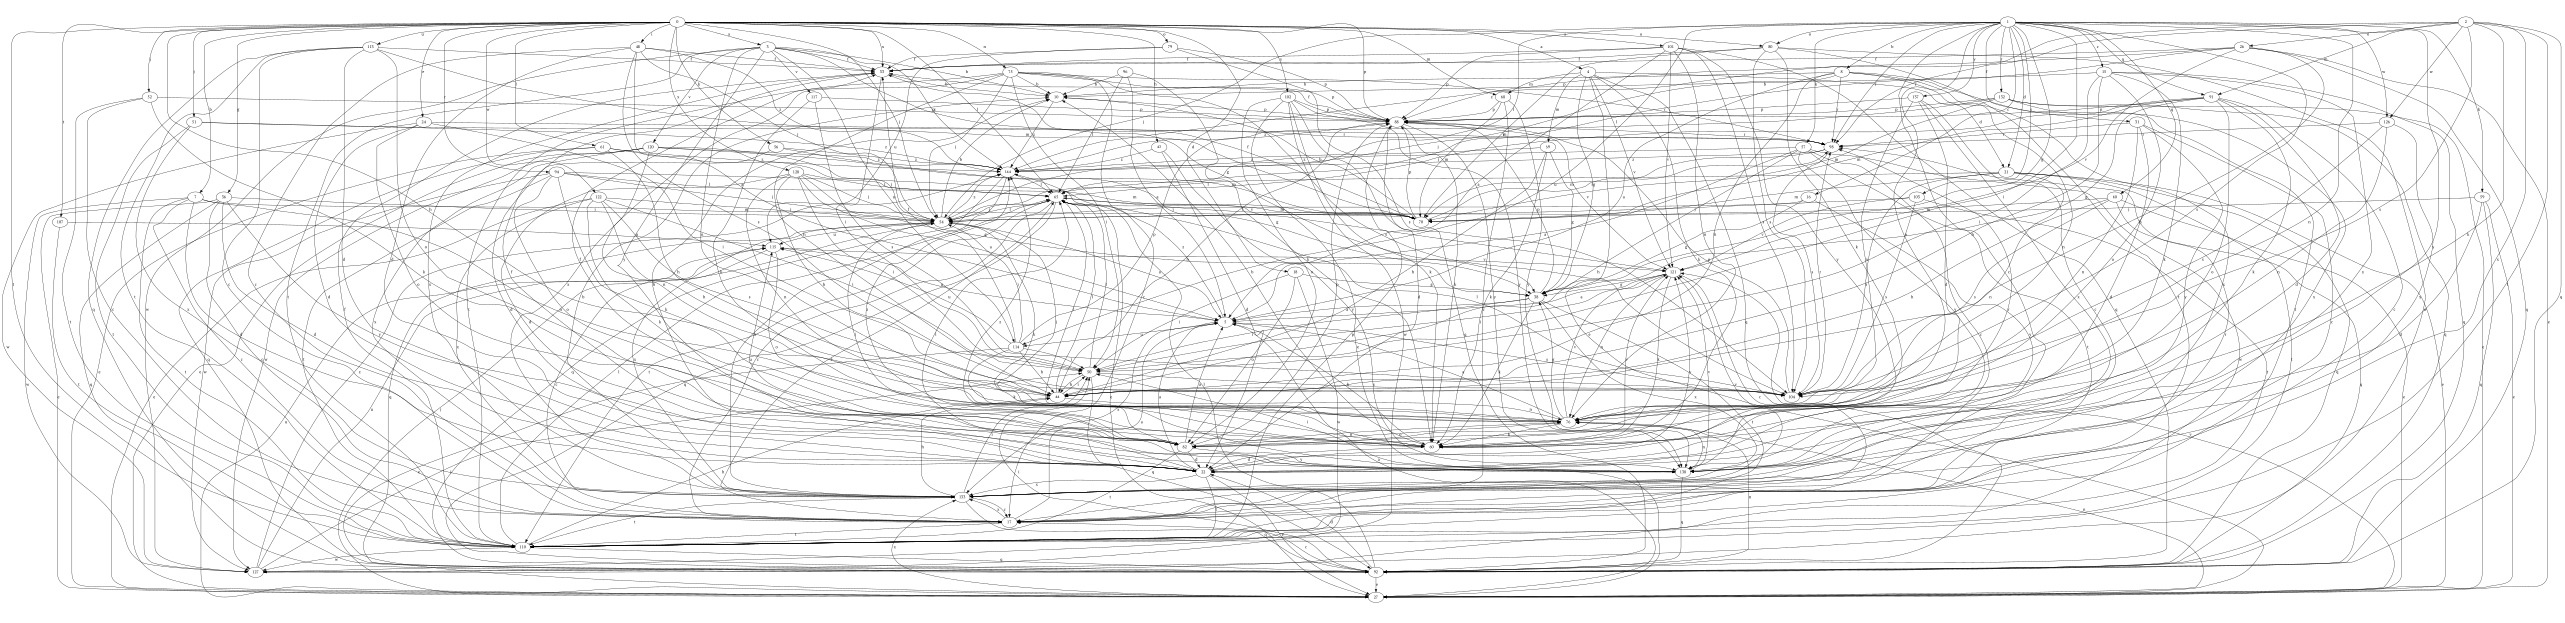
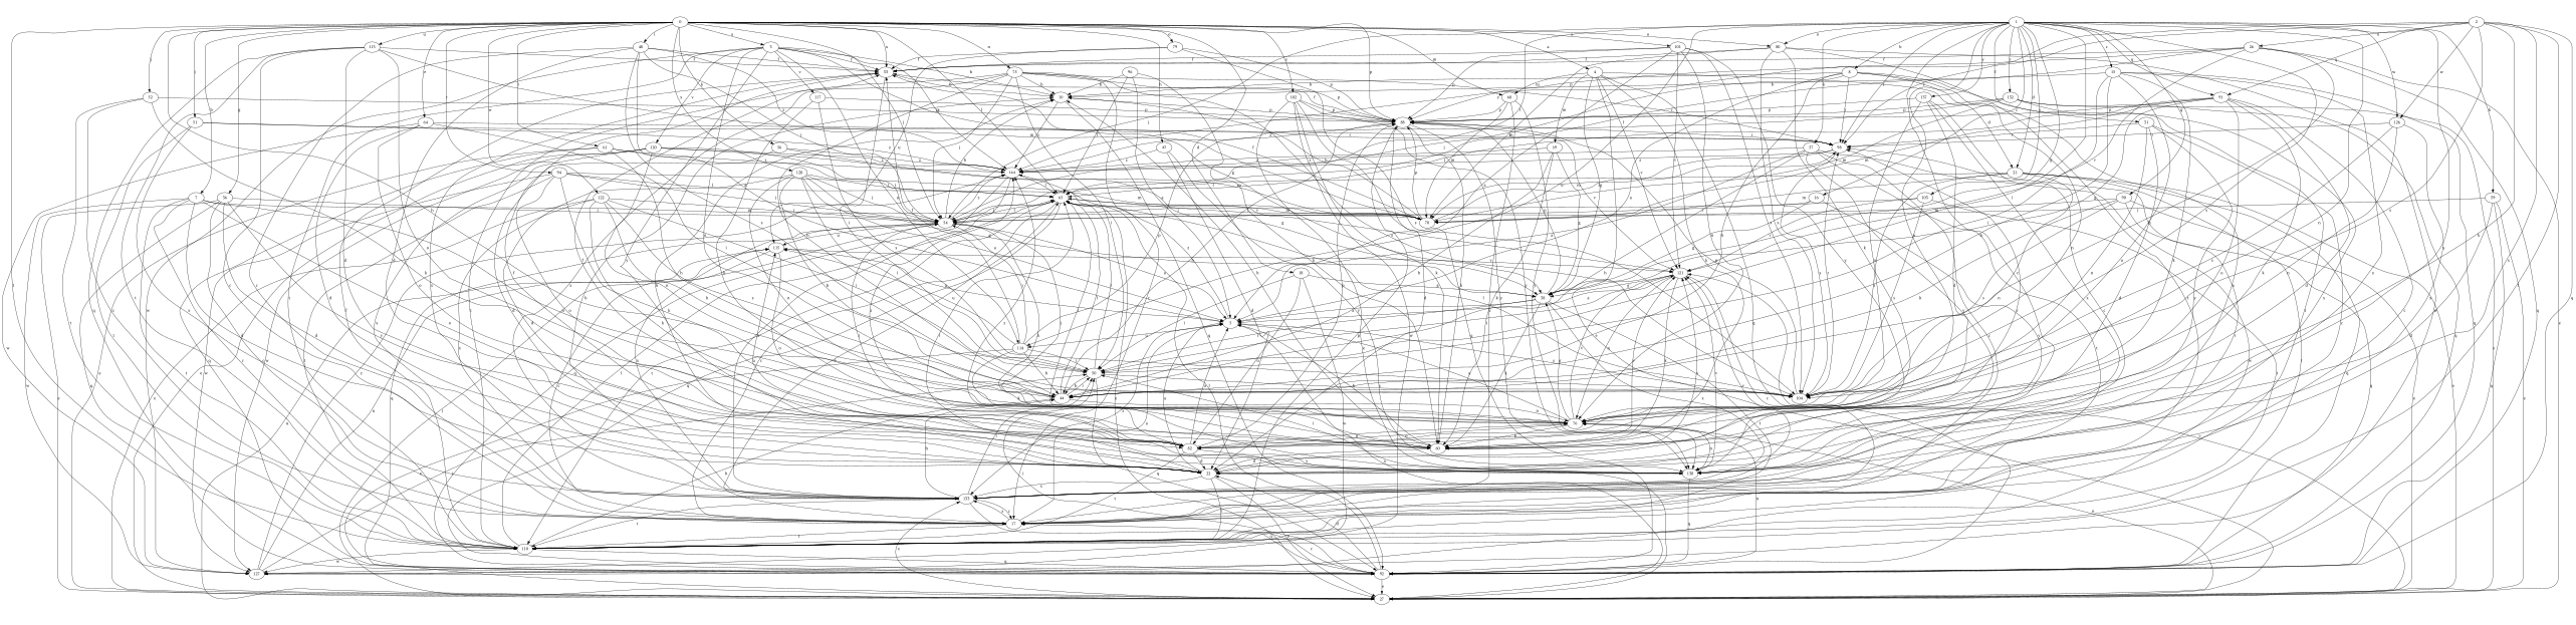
  strict digraph {
    fontname="PT Serif"
    node [fontname="PT Serif"]
    edge [fontname="PT Serif"]
    0
    3
    4
    7
    18
-   24
+   24 [label=64]
    33
    36
    42
    44
    48
    51
    52
    54
    56
    61
    65
    68
    75
    79
    80
    88
    94
    101
    102
-   107
    110
    113
    122
    128
    38
    76
    114
    138
    144
    10
    117
    120
    127
    21
    60
    92
    27
    69
    121
    17
    82
    22
    70
    50
    98
    133
    104
    5
    115
    1
    8
    15
    16
    31
    57
    59
-   90 [label=40]
+   90
    91
    103
    126
    137
    132
    96
    2
    26
    0 -> 3 [label=a]
    0 -> 4 [label=a]
    0 -> 7 [label=b]
    0 -> 18 [label=d]
    0 -> 24 [label=e]
    0 -> 33 [label=x]
    0 -> 36 [label=g]
    0 -> 42 [label=h]
    0 -> 44 [label=h]
    0 -> 48 [label=i]
    0 -> 51 [label=j]
    0 -> 52 [label=j]
    0 -> 54 [label=j]
    0 -> 56 [label=k]
    0 -> 61 [label=l]
    0 -> 65 [label=l]
    0 -> 68 [label=m]
    0 -> 75 [label=n]
    0 -> 79 [label=o]
    0 -> 80 [label=o]
    0 -> 88 [label=p]
    0 -> 94 [label=r]
    0 -> 101 [label=s]
    0 -> 102 [label=s]
-   0 -> 107 [label=t]
    0 -> 110 [label=t]
    0 -> 113 [label=u]
    0 -> 122 [label=w]
    0 -> 128 [label=x]
    3 -> 33 [label=f]
    3 -> 110 [label=t]
    3 -> 38 [label=g]
    3 -> 76 [label=n]
    3 -> 114 [label=u]
    3 -> 138 [label=y]
    3 -> 144 [label=z]
    3 -> 10 [label=b]
    3 -> 117 [label=v]
    3 -> 120 [label=v]
    3 -> 127 [label=w]
    4 -> 68 [label=m]
    4 -> 38 [label=g]
    4 -> 21 [label=d]
    4 -> 60 [label=k]
    4 -> 92 [label=q]
    4 -> 27 [label=e]
    4 -> 69 [label=m]
    4 -> 121 [label=v]
    7 -> 110 [label=t]
    7 -> 76 [label=n]
    7 -> 127 [label=w]
    7 -> 17 [label=c]
-   102 -> 82 [label=o]
+   7 -> 82 [label=o]
    7 -> 22 [label=d]
    7 -> 70 [label=m]
    18 -> 38 [label=g]
    18 -> 127 [label=w]
    18 -> 82 [label=o]
    18 -> 50 [label=i]
    24 -> 127 [label=w]
    24 -> 82 [label=o]
    24 -> 22 [label=d]
    24 -> 50 [label=i]
    24 -> 98 [label=r]
    33 -> 10 [label=b]
    33 -> 50 [label=i]
    33 -> 133 [label=x]
    36 -> 54 [label=j]
    36 -> 138 [label=y]
    36 -> 92 [label=q]
    36 -> 27 [label=e]
    36 -> 17 [label=c]
    36 -> 22 [label=d]
    42 -> 138 [label=y]
    42 -> 144 [label=z]
    42 -> 22 [label=d]
    44 -> 65 [label=l]
    44 -> 76 [label=n]
    44 -> 50 [label=i]
    48 -> 33 [label=f]
    48 -> 54 [label=j]
    48 -> 144 [label=z]
    48 -> 17 [label=c]
    48 -> 22 [label=d]
    48 -> 104 [label=s]
    48 -> 5 [label=a]
    51 -> 110 [label=t]
    51 -> 144 [label=z]
    51 -> 98 [label=r]
    51 -> 133 [label=x]
    52 -> 88 [label=p]
    52 -> 110 [label=t]
    52 -> 60 [label=k]
    52 -> 17 [label=c]
    54 -> 65 [label=l]
    54 -> 144 [label=z]
    54 -> 10 [label=b]
    54 -> 60 [label=k]
    54 -> 92 [label=q]
    54 -> 133 [label=x]
    54 -> 5 [label=a]
    54 -> 115 [label=u]
    56 -> 38 [label=g]
    56 -> 144 [label=z]
    56 -> 22 [label=d]
    61 -> 44 [label=h]
    61 -> 54 [label=j]
    61 -> 144 [label=z]
    61 -> 92 [label=q]
    61 -> 27 [label=e]
    65 -> 54 [label=j]
    65 -> 110 [label=t]
    65 -> 92 [label=q]
    65 -> 27 [label=e]
    65 -> 17 [label=c]
    65 -> 70 [label=m]
    68 -> 88 [label=p]
    68 -> 138 [label=y]
    68 -> 17 [label=c]
    68 -> 70 [label=m]
    75 -> 44 [label=h]
    75 -> 54 [label=j]
    75 -> 88 [label=p]
    75 -> 110 [label=t]
    75 -> 10 [label=b]
    75 -> 17 [label=c]
    75 -> 50 [label=i]
    75 -> 98 [label=r]
    75 -> 133 [label=x]
    75 -> 104 [label=s]
    79 -> 33 [label=f]
    79 -> 88 [label=p]
    79 -> 104 [label=s]
    79 -> 115 [label=u]
    80 -> 33 [label=f]
    80 -> 110 [label=t]
    80 -> 127 [label=w]
    80 -> 60 [label=k]
    80 -> 70 [label=m]
    80 -> 104 [label=s]
    88 -> 33 [label=f]
    88 -> 44 [label=h]
    88 -> 138 [label=y]
    88 -> 60 [label=k]
    88 -> 121 [label=v]
    88 -> 22 [label=d]
    88 -> 98 [label=r]
    94 -> 54 [label=j]
    94 -> 65 [label=l]
    94 -> 110 [label=t]
    94 -> 127 [label=w]
    94 -> 60 [label=k]
    94 -> 82 [label=o]
    94 -> 70 [label=m]
    101 -> 33 [label=f]
    101 -> 88 [label=p]
    101 -> 76 [label=n]
    101 -> 138 [label=y]
    101 -> 121 [label=v]
    101 -> 104 [label=s]
    101 -> 5 [label=a]
    102 -> 88 [label=p]
    102 -> 138 [label=y]
    102 -> 127 [label=w]
    102 -> 60 [label=k]
    102 -> 92 [label=q]
    102 -> 27 [label=e]
-   107 -> 110 [label=t]
-   107 -> 115 [label=u]
    110 -> 33 [label=f]
    110 -> 44 [label=h]
    110 -> 65 [label=l]
    110 -> 88 [label=p]
    110 -> 127 [label=w]
    110 -> 92 [label=q]
    113 -> 33 [label=f]
    113 -> 110 [label=t]
    113 -> 92 [label=q]
    113 -> 17 [label=c]
    113 -> 82 [label=o]
    113 -> 22 [label=d]
    113 -> 70 [label=m]
    122 -> 44 [label=h]
    122 -> 54 [label=j]
    122 -> 60 [label=k]
    122 -> 27 [label=e]
    122 -> 50 [label=i]
    122 -> 133 [label=x]
    122 -> 104 [label=s]
    128 -> 44 [label=h]
    128 -> 54 [label=j]
    128 -> 65 [label=l]
    128 -> 38 [label=g]
    128 -> 76 [label=n]
    128 -> 22 [label=d]
    128 -> 50 [label=i]
    128 -> 5 [label=a]
    38 -> 88 [label=p]
    38 -> 110 [label=t]
    38 -> 60 [label=k]
    38 -> 50 [label=i]
    38 -> 133 [label=x]
    38 -> 5 [label=a]
    76 -> 54 [label=j]
    76 -> 65 [label=l]
    76 -> 38 [label=g]
    76 -> 60 [label=k]
    76 -> 121 [label=v]
    76 -> 82 [label=o]
    76 -> 5 [label=a]
    114 -> 33 [label=f]
    114 -> 44 [label=h]
    114 -> 54 [label=j]
    114 -> 88 [label=p]
    114 -> 60 [label=k]
    114 -> 27 [label=e]
    114 -> 50 [label=i]
    114 -> 115 [label=u]
    138 -> 33 [label=f]
    138 -> 76 [label=n]
    138 -> 144 [label=z]
    138 -> 92 [label=q]
    138 -> 121 [label=v]
    138 -> 50 [label=i]
    138 -> 115 [label=u]
    144 -> 65 [label=l]
    144 -> 92 [label=q]
    144 -> 133 [label=x]
    10 -> 88 [label=p]
    10 -> 144 [label=z]
-   101 -> 92 [label=q]
+   10 -> 92 [label=q]
    117 -> 88 [label=p]
    117 -> 60 [label=k]
    117 -> 104 [label=s]
    120 -> 76 [label=n]
    120 -> 144 [label=z]
    120 -> 127 [label=w]
    120 -> 27 [label=e]
    120 -> 121 [label=v]
    120 -> 70 [label=m]
    120 -> 133 [label=x]
    127 -> 144 [label=z]
    127 -> 50 [label=i]
    127 -> 115 [label=u]
    21 -> 65 [label=l]
    21 -> 110 [label=t]
    21 -> 76 [label=n]
    21 -> 92 [label=q]
    21 -> 27 [label=e]
    21 -> 70 [label=m]
    21 -> 104 [label=s]
    60 -> 10 [label=b]
    60 -> 121 [label=v]
    60 -> 22 [label=d]
    92 -> 65 [label=l]
    92 -> 76 [label=n]
    92 -> 27 [label=e]
    92 -> 17 [label=c]
    92 -> 22 [label=d]
    92 -> 50 [label=i]
    27 -> 54 [label=j]
    27 -> 76 [label=n]
    27 -> 121 [label=v]
    27 -> 133 [label=x]
    27 -> 5 [label=a]
    27 -> 115 [label=u]
    69 -> 44 [label=h]
    69 -> 38 [label=g]
    69 -> 144 [label=z]
    69 -> 60 [label=k]
    121 -> 38 [label=g]
    121 -> 76 [label=n]
    121 -> 60 [label=k]
    121 -> 17 [label=c]
    121 -> 50 [label=i]
    121 -> 5 [label=a]
    17 -> 65 [label=l]
    17 -> 110 [label=t]
    17 -> 98 [label=r]
    17 -> 133 [label=x]
    17 -> 5 [label=a]
    82 -> 33 [label=f]
    82 -> 54 [label=j]
    82 -> 88 [label=p]
    82 -> 110 [label=t]
    82 -> 76 [label=n]
    82 -> 138 [label=y]
    82 -> 144 [label=z]
    82 -> 22 [label=d]
    82 -> 5 [label=a]
    22 -> 65 [label=l]
    22 -> 110 [label=t]
    22 -> 10 [label=b]
    22 -> 27 [label=e]
    22 -> 121 [label=v]
    22 -> 98 [label=r]
    22 -> 133 [label=x]
    22 -> 5 [label=a]
    70 -> 33 [label=f]
    70 -> 65 [label=l]
    70 -> 88 [label=p]
    70 -> 10 [label=b]
    70 -> 98 [label=r]
    50 -> 44 [label=h]
    50 -> 65 [label=l]
    50 -> 92 [label=q]
    50 -> 104 [label=s]
    98 -> 144 [label=z]
    98 -> 70 [label=m]
    98 -> 104 [label=s]
    133 -> 44 [label=h]
    133 -> 110 [label=t]
    133 -> 10 [label=b]
    133 -> 92 [label=q]
    133 -> 121 [label=v]
    133 -> 17 [label=c]
    133 -> 50 [label=i]
    104 -> 65 [label=l]
    104 -> 88 [label=p]
    104 -> 98 [label=r]
    5 -> 114 [label=u]
    5 -> 144 [label=z]
    5 -> 60 [label=k]
    5 -> 133 [label=x]
    5 -> 104 [label=s]
    5 -> 115 [label=u]
    115 -> 121 [label=v]
    115 -> 17 [label=c]
    115 -> 82 [label=o]
    1 -> 54 [label=j]
    1 -> 65 [label=l]
    1 -> 80 [label=o]
    1 -> 38 [label=g]
    1 -> 76 [label=n]
    1 -> 114 [label=u]
    1 -> 138 [label=y]
    1 -> 21 [label=d]
    1 -> 17 [label=c]
    1 -> 82 [label=o]
    1 -> 50 [label=i]
    1 -> 98 [label=r]
    1 -> 104 [label=s]
    1 -> 8 [label=b]
    1 -> 15 [label=c]
    1 -> 16 [label=c]
    1 -> 31 [label=f]
    1 -> 57 [label=k]
    1 -> 59 [label=k]
    1 -> 90 [label=q]
    1 -> 91 [label=q]
    1 -> 103 [label=s]
    1 -> 126 [label=w]
    1 -> 137 [label=y]
    1 -> 132 [label=r]
    8 -> 44 [label=h]
    8 -> 54 [label=j]
    8 -> 110 [label=t]
    8 -> 76 [label=n]
    8 -> 10 [label=b]
    8 -> 98 [label=r]
    8 -> 133 [label=x]
    8 -> 5 [label=a]
    15 -> 44 [label=h]
    15 -> 138 [label=y]
    15 -> 10 [label=b]
    15 -> 60 [label=k]
    15 -> 92 [label=q]
    15 -> 82 [label=o]
    15 -> 50 [label=i]
    16 -> 54 [label=j]
    16 -> 38 [label=g]
    16 -> 138 [label=y]
    31 -> 76 [label=n]
    31 -> 138 [label=y]
    31 -> 17 [label=c]
    31 -> 22 [label=d]
    31 -> 98 [label=r]
    57 -> 44 [label=h]
    57 -> 110 [label=t]
    57 -> 138 [label=y]
    57 -> 144 [label=z]
    57 -> 127 [label=w]
    57 -> 17 [label=c]
    57 -> 5 [label=a]
    59 -> 54 [label=j]
    59 -> 92 [label=q]
    59 -> 27 [label=e]
    59 -> 22 [label=d]
    90 -> 44 [label=h]
    90 -> 92 [label=q]
    90 -> 27 [label=e]
    90 -> 70 [label=m]
    90 -> 104 [label=s]
    91 -> 54 [label=j]
    91 -> 88 [label=p]
    91 -> 38 [label=g]
    91 -> 60 [label=k]
    91 -> 17 [label=c]
    91 -> 82 [label=o]
    91 -> 22 [label=d]
    91 -> 70 [label=m]
    103 -> 54 [label=j]
    103 -> 110 [label=t]
    103 -> 121 [label=v]
    103 -> 104 [label=s]
    126 -> 76 [label=n]
    126 -> 138 [label=y]
    126 -> 98 [label=r]
    126 -> 104 [label=s]
    137 -> 88 [label=p]
    137 -> 76 [label=n]
    137 -> 17 [label=c]
    137 -> 22 [label=d]
    137 -> 133 [label=x]
    132 -> 88 [label=p]
    132 -> 144 [label=z]
    132 -> 92 [label=q]
    132 -> 27 [label=e]
    132 -> 70 [label=m]
    132 -> 133 [label=x]
    96 -> 65 [label=l]
    96 -> 10 [label=b]
    96 -> 60 [label=k]
    96 -> 5 [label=a]
    2 -> 110 [label=t]
    2 -> 144 [label=z]
    2 -> 60 [label=k]
    2 -> 92 [label=q]
    2 -> 98 [label=r]
    2 -> 133 [label=x]
    2 -> 104 [label=s]
-   2 -> 91 [label=m]
+   2 -> 91 [label=q]
    2 -> 126 [label=w]
    2 -> 26 [label=e]
    26 -> 33 [label=f]
    26 -> 44 [label=h]
    26 -> 65 [label=l]
    26 -> 88 [label=p]
    26 -> 92 [label=q]
    26 -> 27 [label=e]
    26 -> 121 [label=v]
  }
